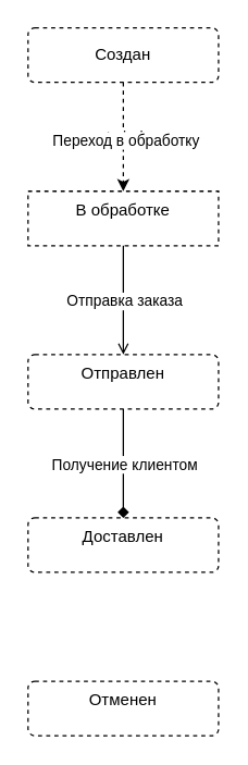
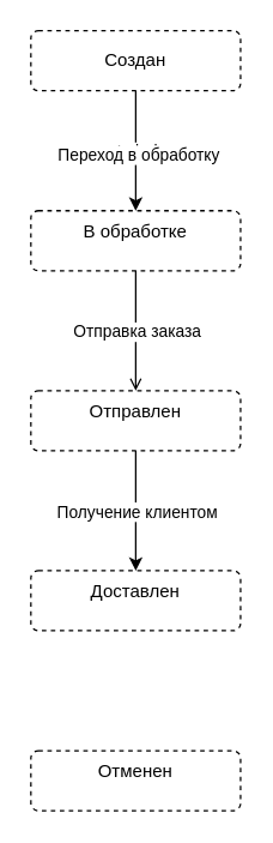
  <mxCell id="0" />
  <mxCell id="1" parent="0" />
  <mxCell id="2" value="Создан" style="html=1;align=center;verticalAlign=middle;rounded=1;absoluteArcSize=1;arcSize=10;dashed=1;whiteSpace=wrap;" parent="1" vertex="1"><mxGeometry x="20" y="20" width="140" height="40" as="geometry" /></mxCell>
- <mxCell id="3" value="В обработке" style="html=1;align=center;verticalAlign=top;absoluteArcSize=1;arcSize=10;dashed=1;whiteSpace=wrap;rounded=0;" parent="1" vertex="1"><mxGeometry x="20" y="140" width="140" height="40" as="geometry" /></mxCell>
+ <mxCell id="3" value="В обработке" style="html=1;align=center;verticalAlign=top;rounded=1;absoluteArcSize=1;arcSize=10;dashed=1;whiteSpace=wrap;" parent="1" vertex="1"><mxGeometry x="20" y="140" width="140" height="40" as="geometry" /></mxCell>
  <mxCell id="4" value="Отправлен" style="html=1;align=center;verticalAlign=top;rounded=1;absoluteArcSize=1;arcSize=10;dashed=1;whiteSpace=wrap;" parent="1" vertex="1"><mxGeometry x="20" y="260" width="140" height="40" as="geometry" /></mxCell>
  <mxCell id="5" value="Доставлен" style="html=1;align=center;verticalAlign=top;rounded=1;absoluteArcSize=1;arcSize=10;dashed=1;whiteSpace=wrap;" parent="1" vertex="1"><mxGeometry x="20" y="380" width="140" height="40" as="geometry" /></mxCell>
  <mxCell id="6" value="Отменен" style="html=1;align=center;verticalAlign=top;rounded=1;absoluteArcSize=1;arcSize=10;dashed=1;whiteSpace=wrap;" parent="1" vertex="1"><mxGeometry x="20" y="500" width="140" height="40" as="geometry" /></mxCell>
- <mxCell id="7" value="" style="endArrow=classic;html=1;rounded=0;exitX=0.5;exitY=1;exitDx=0;exitDy=0;dashed=1;" parent="1" source="2" target="3" edge="1"><mxGeometry relative="1" as="geometry"><mxPoint x="130" y="110" as="sourcePoint" /><mxPoint x="230" y="110" as="targetPoint" /></mxGeometry></mxCell>
+ <mxCell id="7" value="" style="endArrow=classic;html=1;rounded=0;exitX=0.5;exitY=1;exitDx=0;exitDy=0;" parent="1" source="2" target="3" edge="1"><mxGeometry relative="1" as="geometry"><mxPoint x="130" y="110" as="sourcePoint" /><mxPoint x="230" y="110" as="targetPoint" /></mxGeometry></mxCell>
  <mxCell id="8" value="Label" style="edgeLabel;resizable=0;html=1;;align=center;verticalAlign=middle;" parent="7" connectable="0" vertex="1"><mxGeometry relative="1" as="geometry" /></mxCell>
  <mxCell id="9" value="Переход в обработку" style="edgeLabel;html=1;align=center;verticalAlign=middle;resizable=0;points=[];" parent="7" vertex="1" connectable="0"><mxGeometry x="0.05" y="1" relative="1" as="geometry"><mxPoint as="offset" /></mxGeometry></mxCell>
  <mxCell id="10" value="" style="endArrow=open;html=1;rounded=0;exitX=0.5;exitY=1;exitDx=0;exitDy=0;entryX=0.5;entryY=0;entryDx=0;entryDy=0;" parent="1" source="3" target="4" edge="1"><mxGeometry relative="1" as="geometry"><mxPoint x="70" y="380" as="sourcePoint" /><mxPoint x="170" y="380" as="targetPoint" /></mxGeometry></mxCell>
  <mxCell id="11" value="Отправка заказа" style="edgeLabel;resizable=0;html=1;;align=center;verticalAlign=middle;" parent="10" connectable="0" vertex="1"><mxGeometry relative="1" as="geometry" /></mxCell>
- <mxCell id="12" value="" style="endArrow=diamond;html=1;rounded=0;exitX=0.5;exitY=1;exitDx=0;exitDy=0;entryX=0.5;entryY=0;entryDx=0;entryDy=0;" parent="1" source="4" target="5" edge="1"><mxGeometry relative="1" as="geometry"><mxPoint x="70" y="380" as="sourcePoint" /><mxPoint x="170" y="380" as="targetPoint" /></mxGeometry></mxCell>
+ <mxCell id="12" value="" style="endArrow=classic;html=1;rounded=0;exitX=0.5;exitY=1;exitDx=0;exitDy=0;entryX=0.5;entryY=0;entryDx=0;entryDy=0;" parent="1" source="4" target="5" edge="1"><mxGeometry relative="1" as="geometry"><mxPoint x="70" y="380" as="sourcePoint" /><mxPoint x="170" y="380" as="targetPoint" /></mxGeometry></mxCell>
  <mxCell id="13" value="Получение клиентом" style="edgeLabel;resizable=0;html=1;;align=center;verticalAlign=middle;" parent="12" connectable="0" vertex="1"><mxGeometry relative="1" as="geometry" /></mxCell>
